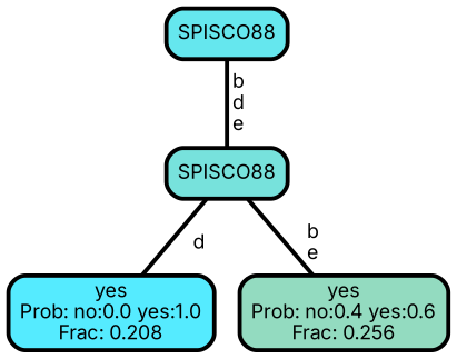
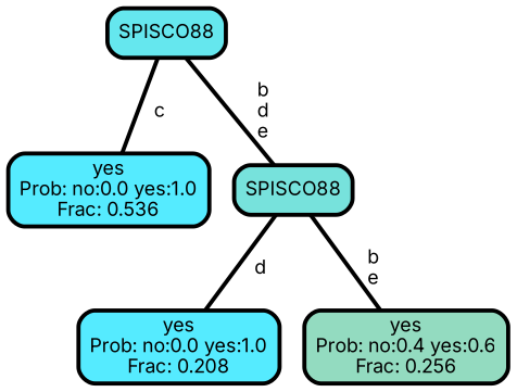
  graph {
    ranksep="0 equally"
    splines=straight
    fontname=Inter
    node [color=black fillcolor="#55ebff" fontcolor=black fontname=Inter penwidth=3 shape=box style="filled, rounded"]
    edge [color=black fontname=Inter penwidth=3]
+   n1 [label="yes\nProb: no:0.0 yes:1.0\nFrac: 0.536"]
    n2 [fillcolor="#65e7ee" label=SPISCO88]
    n3 [fillcolor="#77e2dc" label=SPISCO88]
    n4 [label="yes\nProb: no:0.0 yes:1.0\nFrac: 0.208"]
    n5 [fillcolor="#93dbc0" label="yes\nProb: no:0.4 yes:0.6\nFrac: 0.256"]
    subgraph sub_1 {
      rank=same
    }
+   n2 -- n1 [label=" c"]
    n2 -- n3 [label=" b\n d\n e"]
    n3 -- n4 [label=" d"]
    n3 -- n5 [label=" b\n e"]
  }
